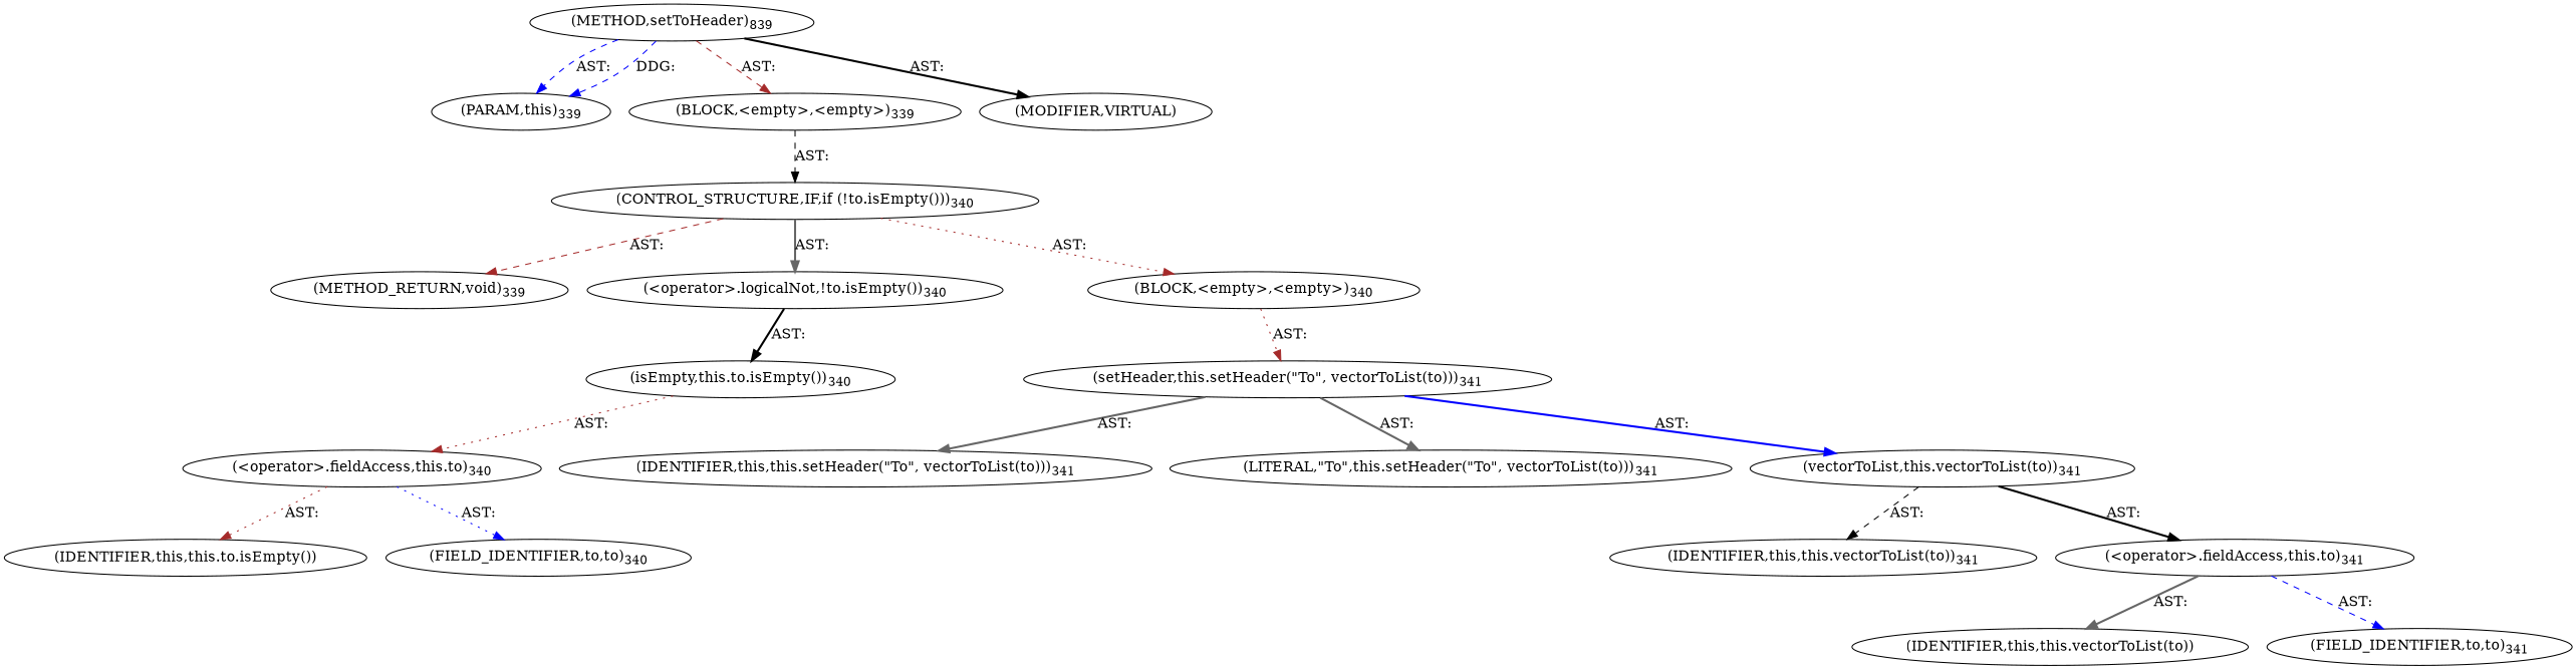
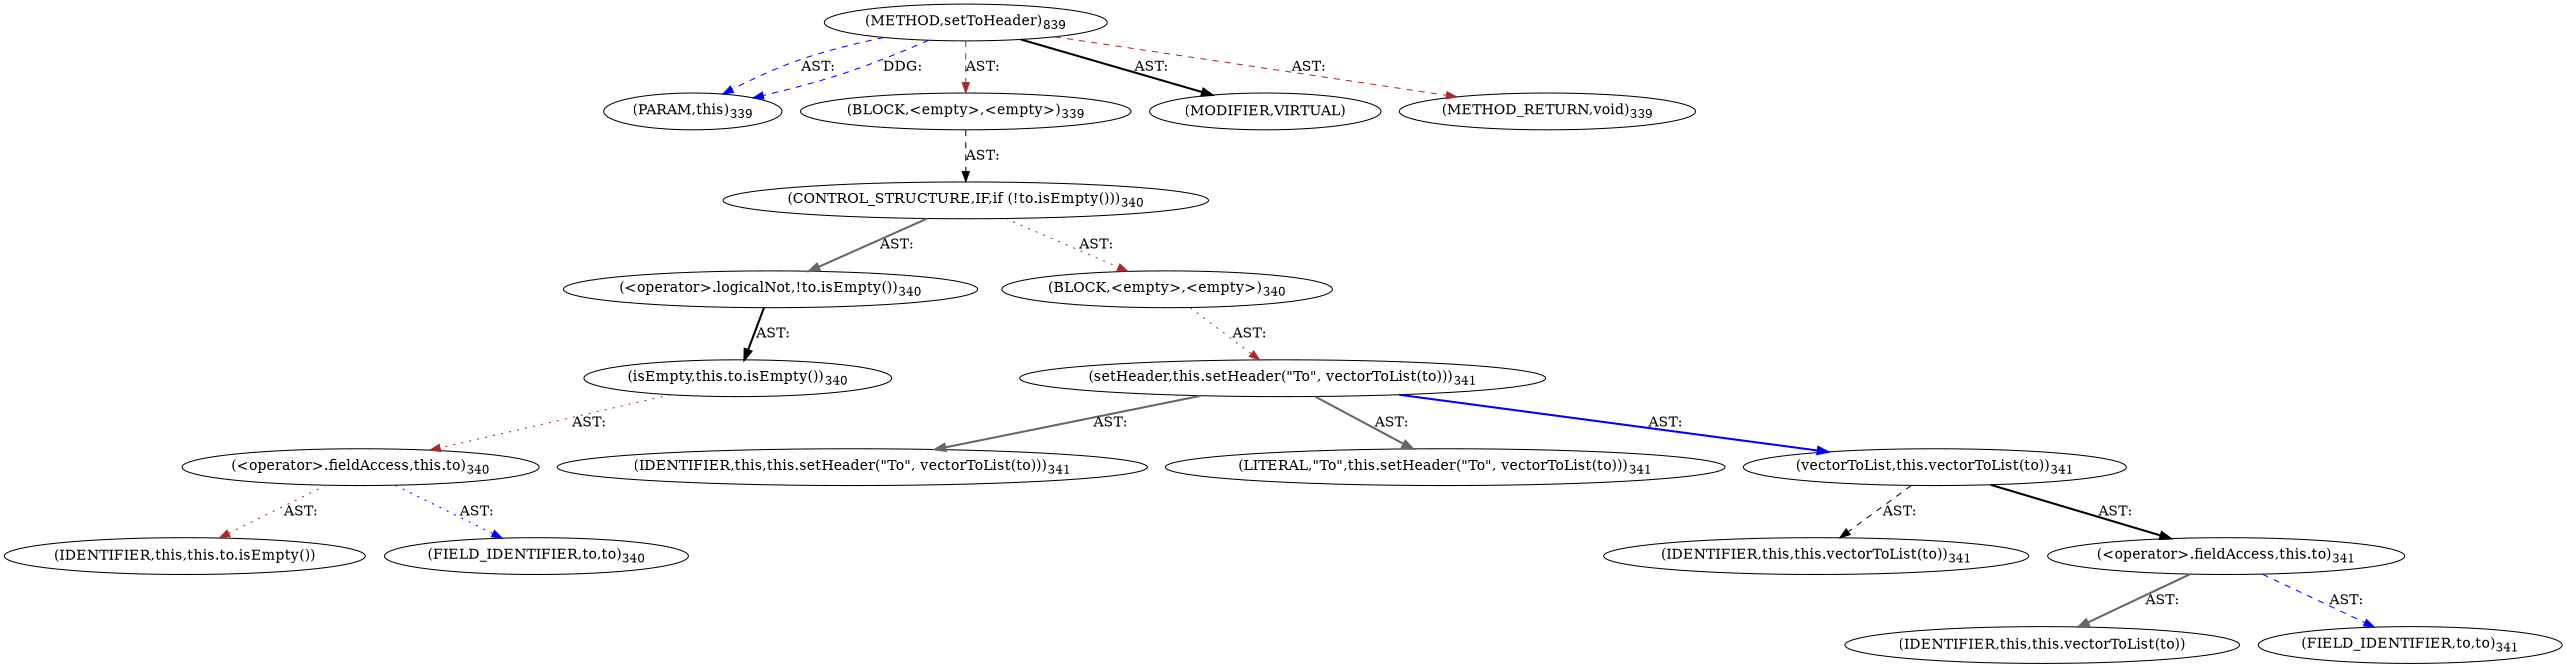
  digraph {
    edge [color=brown style=bold]
    n1 [label=<(METHOD,setToHeader)<SUB>839</SUB>>]
    n2 [label=<(PARAM,this)<SUB>339</SUB>>]
    n3 [label=<(BLOCK,&lt;empty&gt;,&lt;empty&gt;)<SUB>339</SUB>>]
    n4 [label=<(MODIFIER,VIRTUAL)>]
    n5 [label=<(METHOD_RETURN,void)<SUB>339</SUB>>]
    n6 [label=<(CONTROL_STRUCTURE,IF,if (!to.isEmpty()))<SUB>340</SUB>>]
    n7 [label=<(&lt;operator&gt;.logicalNot,!to.isEmpty())<SUB>340</SUB>>]
    n8 [label=<(BLOCK,&lt;empty&gt;,&lt;empty&gt;)<SUB>340</SUB>>]
    n9 [label=<(isEmpty,this.to.isEmpty())<SUB>340</SUB>>]
    n10 [label=<(setHeader,this.setHeader(&quot;To&quot;, vectorToList(to)))<SUB>341</SUB>>]
    n11 [label=<(&lt;operator&gt;.fieldAccess,this.to)<SUB>340</SUB>>]
    n12 [label=<(IDENTIFIER,this,this.to.isEmpty())>]
    n13 [label=<(FIELD_IDENTIFIER,to,to)<SUB>340</SUB>>]
    n14 [label=<(IDENTIFIER,this,this.setHeader(&quot;To&quot;, vectorToList(to)))<SUB>341</SUB>>]
    n15 [label=<(LITERAL,&quot;To&quot;,this.setHeader(&quot;To&quot;, vectorToList(to)))<SUB>341</SUB>>]
    n16 [label=<(vectorToList,this.vectorToList(to))<SUB>341</SUB>>]
    n17 [label=<(IDENTIFIER,this,this.vectorToList(to))<SUB>341</SUB>>]
    n18 [label=<(&lt;operator&gt;.fieldAccess,this.to)<SUB>341</SUB>>]
    n19 [label=<(IDENTIFIER,this,this.vectorToList(to))>]
    n20 [label=<(FIELD_IDENTIFIER,to,to)<SUB>341</SUB>>]
    n1 -> n2 [color=blue label="AST: " style=dashed]
    n1 -> n2 [color=blue label="DDG: " style=dashed]
    n1 -> n3 [label="AST: " style=dashed]
    n1 -> n4 [color=black label="AST: "]
-   n6 -> n5 [label="AST: " style=dashed]
+   n1 -> n5 [label="AST: " style=dashed]
    n3 -> n6 [color=black label="AST: " style=dashed]
    n6 -> n7 [color=gray40 label="AST: "]
    n6 -> n8 [label="AST: " style=dotted]
    n7 -> n9 [color=black label="AST: "]
    n8 -> n10 [label="AST: " style=dotted]
    n9 -> n11 [label="AST: " style=dotted]
    n10 -> n14 [color=gray40 label="AST: "]
    n10 -> n15 [color=gray40 label="AST: "]
    n10 -> n16 [color=blue label="AST: "]
    n11 -> n12 [label="AST: " style=dotted]
    n11 -> n13 [color=blue label="AST: " style=dotted]
    n16 -> n17 [color=black label="AST: " style=dashed]
    n16 -> n18 [color=black label="AST: "]
    n18 -> n19 [color=gray40 label="AST: "]
    n18 -> n20 [color=blue label="AST: " style=dashed]
  }
